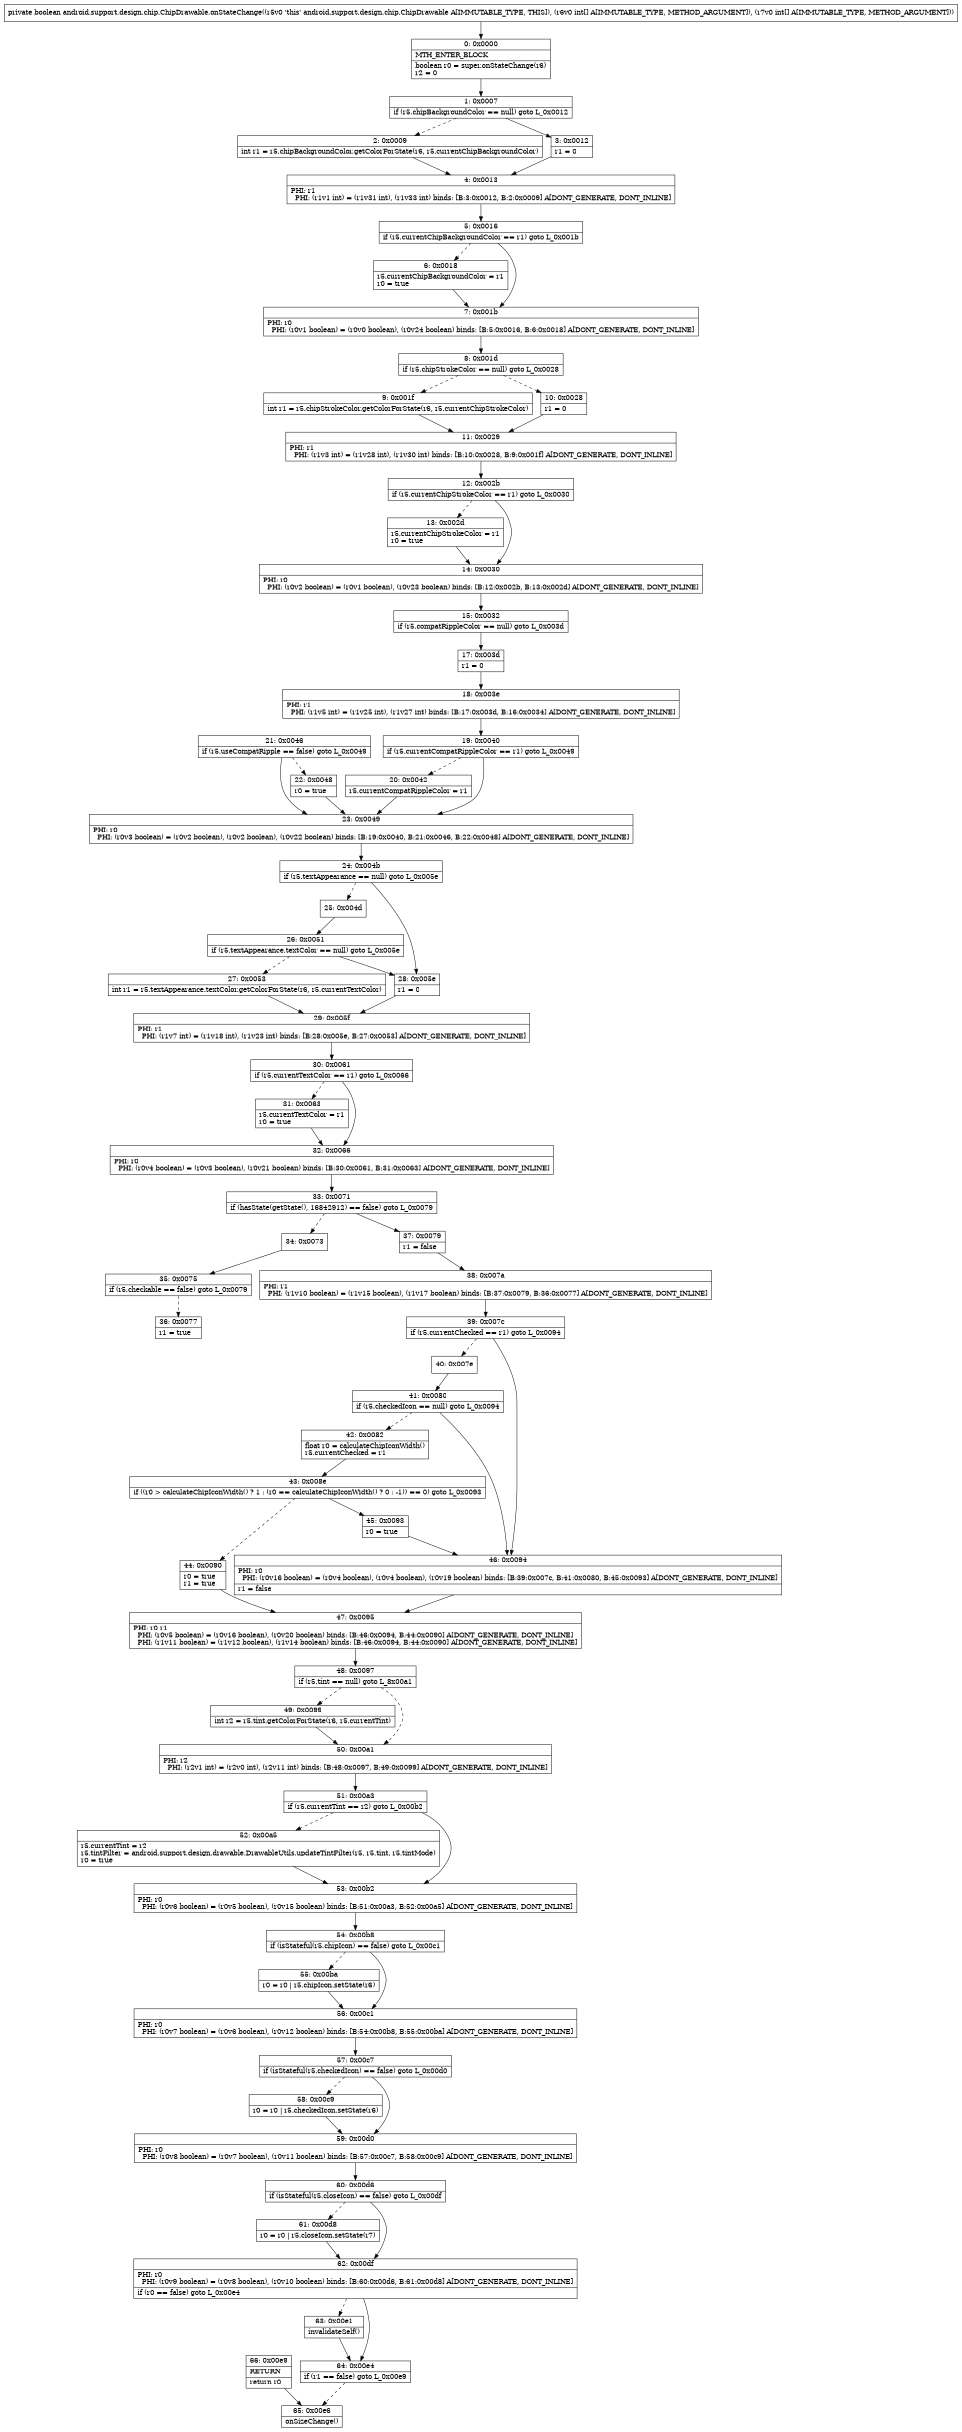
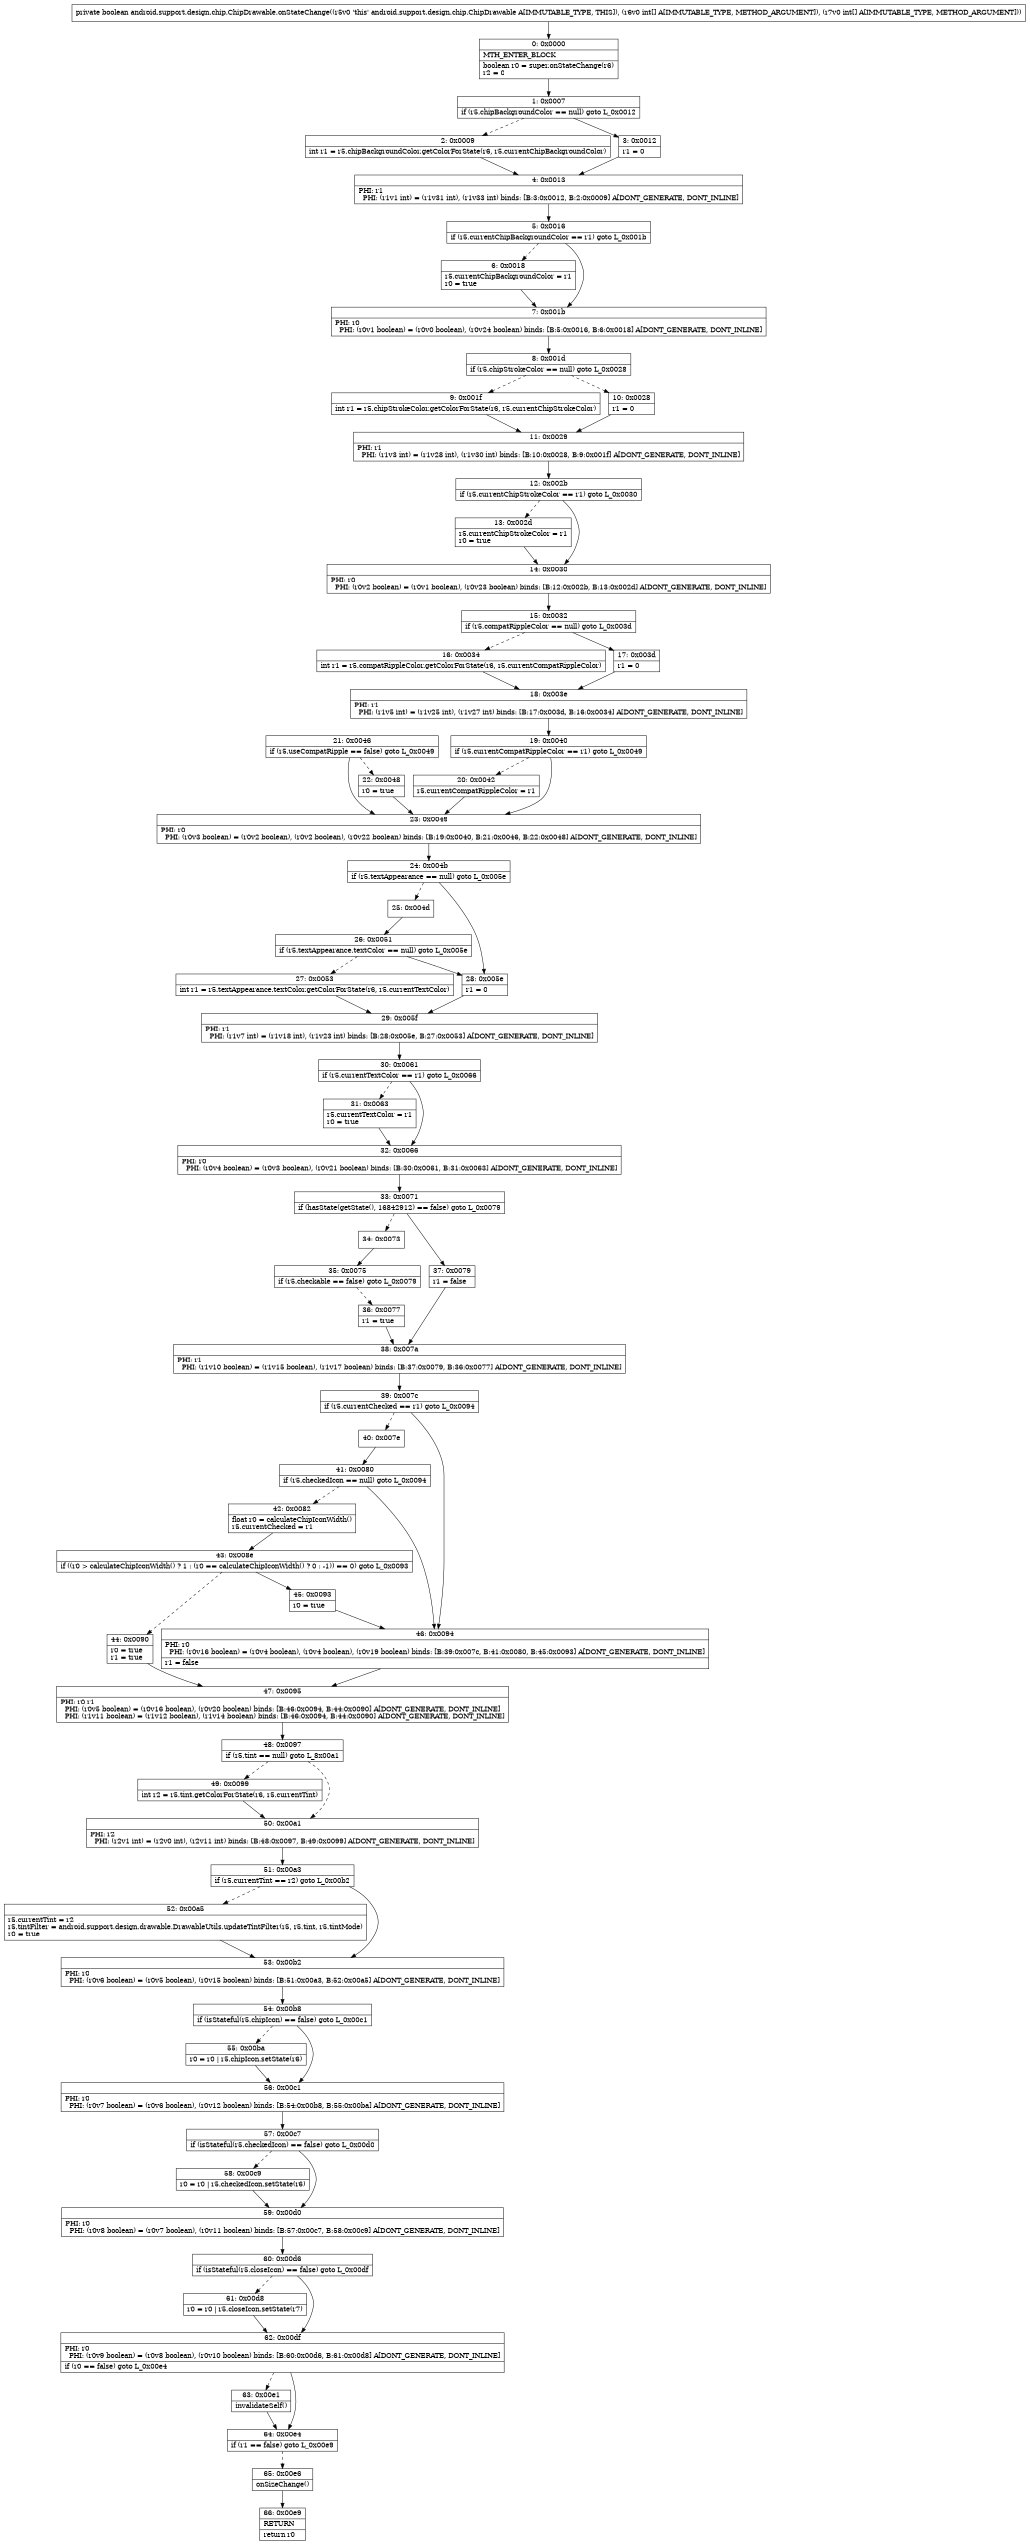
  digraph {
    node [shape=record]
    n1 [label="{0\:\ 0x0000|MTH_ENTER_BLOCK\l|boolean r0 = super.onStateChange(r6)\lr2 = 0\l}"]
    n2 [label="{1\:\ 0x0007|if (r5.chipBackgroundColor == null) goto L_0x0012\l}"]
    n3 [label="{2\:\ 0x0009|int r1 = r5.chipBackgroundColor.getColorForState(r6, r5.currentChipBackgroundColor)\l}"]
    n4 [label="{3\:\ 0x0012|r1 = 0\l}"]
    n5 [label="{4\:\ 0x0013|PHI: r1 \l  PHI: (r1v1 int) = (r1v31 int), (r1v33 int) binds: [B:3:0x0012, B:2:0x0009] A[DONT_GENERATE, DONT_INLINE]\l}"]
    n6 [label="{5\:\ 0x0016|if (r5.currentChipBackgroundColor == r1) goto L_0x001b\l}"]
    n7 [label="{6\:\ 0x0018|r5.currentChipBackgroundColor = r1\lr0 = true\l}"]
    n8 [label="{7\:\ 0x001b|PHI: r0 \l  PHI: (r0v1 boolean) = (r0v0 boolean), (r0v24 boolean) binds: [B:5:0x0016, B:6:0x0018] A[DONT_GENERATE, DONT_INLINE]\l}"]
    n9 [label="{8\:\ 0x001d|if (r5.chipStrokeColor == null) goto L_0x0028\l}"]
    n10 [label="{9\:\ 0x001f|int r1 = r5.chipStrokeColor.getColorForState(r6, r5.currentChipStrokeColor)\l}"]
    n11 [label="{10\:\ 0x0028|r1 = 0\l}"]
    n12 [label="{11\:\ 0x0029|PHI: r1 \l  PHI: (r1v3 int) = (r1v28 int), (r1v30 int) binds: [B:10:0x0028, B:9:0x001f] A[DONT_GENERATE, DONT_INLINE]\l}"]
    n13 [label="{12\:\ 0x002b|if (r5.currentChipStrokeColor == r1) goto L_0x0030\l}"]
    n14 [label="{13\:\ 0x002d|r5.currentChipStrokeColor = r1\lr0 = true\l}"]
    n15 [label="{14\:\ 0x0030|PHI: r0 \l  PHI: (r0v2 boolean) = (r0v1 boolean), (r0v23 boolean) binds: [B:12:0x002b, B:13:0x002d] A[DONT_GENERATE, DONT_INLINE]\l}"]
    n16 [label="{15\:\ 0x0032|if (r5.compatRippleColor == null) goto L_0x003d\l}"]
+   n17 [label="{16\:\ 0x0034|int r1 = r5.compatRippleColor.getColorForState(r6, r5.currentCompatRippleColor)\l}"]
    n18 [label="{17\:\ 0x003d|r1 = 0\l}"]
    n19 [label="{18\:\ 0x003e|PHI: r1 \l  PHI: (r1v5 int) = (r1v25 int), (r1v27 int) binds: [B:17:0x003d, B:16:0x0034] A[DONT_GENERATE, DONT_INLINE]\l}"]
    n20 [label="{19\:\ 0x0040|if (r5.currentCompatRippleColor == r1) goto L_0x0049\l}"]
    n21 [label="{20\:\ 0x0042|r5.currentCompatRippleColor = r1\l}"]
    n22 [label="{23\:\ 0x0049|PHI: r0 \l  PHI: (r0v3 boolean) = (r0v2 boolean), (r0v2 boolean), (r0v22 boolean) binds: [B:19:0x0040, B:21:0x0046, B:22:0x0048] A[DONT_GENERATE, DONT_INLINE]\l}"]
    n23 [label="{24\:\ 0x004b|if (r5.textAppearance == null) goto L_0x005e\l}"]
    n24 [label="{21\:\ 0x0046|if (r5.useCompatRipple == false) goto L_0x0049\l}"]
    n25 [label="{22\:\ 0x0048|r0 = true\l}"]
    n26 [label="{25\:\ 0x004d}"]
    n27 [label="{28\:\ 0x005e|r1 = 0\l}"]
    n28 [label="{26\:\ 0x0051|if (r5.textAppearance.textColor == null) goto L_0x005e\l}"]
    n29 [label="{29\:\ 0x005f|PHI: r1 \l  PHI: (r1v7 int) = (r1v18 int), (r1v23 int) binds: [B:28:0x005e, B:27:0x0053] A[DONT_GENERATE, DONT_INLINE]\l}"]
    n30 [label="{27\:\ 0x0053|int r1 = r5.textAppearance.textColor.getColorForState(r6, r5.currentTextColor)\l}"]
    n31 [label="{30\:\ 0x0061|if (r5.currentTextColor == r1) goto L_0x0066\l}"]
    n32 [label="{31\:\ 0x0063|r5.currentTextColor = r1\lr0 = true\l}"]
    n33 [label="{32\:\ 0x0066|PHI: r0 \l  PHI: (r0v4 boolean) = (r0v3 boolean), (r0v21 boolean) binds: [B:30:0x0061, B:31:0x0063] A[DONT_GENERATE, DONT_INLINE]\l}"]
    n34 [label="{33\:\ 0x0071|if (hasState(getState(), 16842912) == false) goto L_0x0079\l}"]
    n35 [label="{34\:\ 0x0073}"]
    n36 [label="{37\:\ 0x0079|r1 = false\l}"]
    n37 [label="{35\:\ 0x0075|if (r5.checkable == false) goto L_0x0079\l}"]
    n38 [label="{38\:\ 0x007a|PHI: r1 \l  PHI: (r1v10 boolean) = (r1v15 boolean), (r1v17 boolean) binds: [B:37:0x0079, B:36:0x0077] A[DONT_GENERATE, DONT_INLINE]\l}"]
    n39 [label="{36\:\ 0x0077|r1 = true\l}"]
    n40 [label="{39\:\ 0x007c|if (r5.currentChecked == r1) goto L_0x0094\l}"]
    n41 [label="{40\:\ 0x007e}"]
    n42 [label="{46\:\ 0x0094|PHI: r0 \l  PHI: (r0v16 boolean) = (r0v4 boolean), (r0v4 boolean), (r0v19 boolean) binds: [B:39:0x007c, B:41:0x0080, B:45:0x0093] A[DONT_GENERATE, DONT_INLINE]\l|r1 = false\l}"]
    n43 [label="{41\:\ 0x0080|if (r5.checkedIcon == null) goto L_0x0094\l}"]
    n44 [label="{47\:\ 0x0095|PHI: r0 r1 \l  PHI: (r0v5 boolean) = (r0v16 boolean), (r0v20 boolean) binds: [B:46:0x0094, B:44:0x0090] A[DONT_GENERATE, DONT_INLINE]\l  PHI: (r1v11 boolean) = (r1v12 boolean), (r1v14 boolean) binds: [B:46:0x0094, B:44:0x0090] A[DONT_GENERATE, DONT_INLINE]\l}"]
    n45 [label="{42\:\ 0x0082|float r0 = calculateChipIconWidth()\lr5.currentChecked = r1\l}"]
    n46 [label="{43\:\ 0x008e|if ((r0 \> calculateChipIconWidth() ? 1 : (r0 == calculateChipIconWidth() ? 0 : \-1)) == 0) goto L_0x0093\l}"]
    n47 [label="{44\:\ 0x0090|r0 = true\lr1 = true\l}"]
    n48 [label="{45\:\ 0x0093|r0 = true\l}"]
    n49 [label="{48\:\ 0x0097|if (r5.tint == null) goto L_8x00a1\l}"]
    n50 [label="{49\:\ 0x0099|int r2 = r5.tint.getColorForState(r6, r5.currentTint)\l}"]
    n51 [label="{50\:\ 0x00a1|PHI: r2 \l  PHI: (r2v1 int) = (r2v0 int), (r2v11 int) binds: [B:48:0x0097, B:49:0x0099] A[DONT_GENERATE, DONT_INLINE]\l}"]
    n52 [label="{51\:\ 0x00a3|if (r5.currentTint == r2) goto L_0x00b2\l}"]
    n53 [label="{52\:\ 0x00a5|r5.currentTint = r2\lr5.tintFilter = android.support.design.drawable.DrawableUtils.updateTintFilter(r5, r5.tint, r5.tintMode)\lr0 = true\l}"]
    n54 [label="{53\:\ 0x00b2|PHI: r0 \l  PHI: (r0v6 boolean) = (r0v5 boolean), (r0v15 boolean) binds: [B:51:0x00a3, B:52:0x00a5] A[DONT_GENERATE, DONT_INLINE]\l}"]
    n55 [label="{54\:\ 0x00b8|if (isStateful(r5.chipIcon) == false) goto L_0x00c1\l}"]
    n56 [label="{55\:\ 0x00ba|r0 = r0 \| r5.chipIcon.setState(r6)\l}"]
    n57 [label="{56\:\ 0x00c1|PHI: r0 \l  PHI: (r0v7 boolean) = (r0v6 boolean), (r0v12 boolean) binds: [B:54:0x00b8, B:55:0x00ba] A[DONT_GENERATE, DONT_INLINE]\l}"]
    n58 [label="{57\:\ 0x00c7|if (isStateful(r5.checkedIcon) == false) goto L_0x00d0\l}"]
    n59 [label="{58\:\ 0x00c9|r0 = r0 \| r5.checkedIcon.setState(r6)\l}"]
    n60 [label="{59\:\ 0x00d0|PHI: r0 \l  PHI: (r0v8 boolean) = (r0v7 boolean), (r0v11 boolean) binds: [B:57:0x00c7, B:58:0x00c9] A[DONT_GENERATE, DONT_INLINE]\l}"]
    n61 [label="{60\:\ 0x00d6|if (isStateful(r5.closeIcon) == false) goto L_0x00df\l}"]
    n62 [label="{61\:\ 0x00d8|r0 = r0 \| r5.closeIcon.setState(r7)\l}"]
    n63 [label="{62\:\ 0x00df|PHI: r0 \l  PHI: (r0v9 boolean) = (r0v8 boolean), (r0v10 boolean) binds: [B:60:0x00d6, B:61:0x00d8] A[DONT_GENERATE, DONT_INLINE]\l|if (r0 == false) goto L_0x00e4\l}"]
    n64 [label="{63\:\ 0x00e1|invalidateSelf()\l}"]
    n65 [label="{64\:\ 0x00e4|if (r1 == false) goto L_0x00e9\l}"]
    n66 [label="{65\:\ 0x00e6|onSizeChange()\l}"]
    n67 [label="{66\:\ 0x00e9|RETURN\l|return r0\l}"]
    n68 [label="{private boolean android.support.design.chip.ChipDrawable.onStateChange((r5v0 'this' android.support.design.chip.ChipDrawable A[IMMUTABLE_TYPE, THIS]), (r6v0 int[] A[IMMUTABLE_TYPE, METHOD_ARGUMENT]), (r7v0 int[] A[IMMUTABLE_TYPE, METHOD_ARGUMENT])) }"]
    n1 -> n2
    n2 -> n3 [style=dashed]
    n2 -> n4
    n3 -> n5
    n4 -> n5
    n5 -> n6
    n6 -> n7 [style=dashed]
    n6 -> n8
    n7 -> n8
    n8 -> n9
    n9 -> n10 [style=dashed]
    n9 -> n11 [style=dashed]
    n10 -> n12
    n11 -> n12
    n12 -> n13
    n13 -> n14 [style=dashed]
    n13 -> n15
    n14 -> n15
    n15 -> n16
+   n16 -> n17 [style=dashed]
    n16 -> n18
+   n17 -> n19
    n18 -> n19
    n19 -> n20
    n20 -> n21 [style=dashed]
    n20 -> n22
    n21 -> n22
    n22 -> n23
    n23 -> n26 [style=dashed]
    n23 -> n27
    n24 -> n22
    n24 -> n25 [style=dashed]
    n25 -> n22
    n26 -> n28
    n27 -> n29
    n28 -> n27
    n28 -> n30 [style=dashed]
    n29 -> n31
    n30 -> n29
    n31 -> n32 [style=dashed]
    n31 -> n33
    n32 -> n33
    n33 -> n34
    n34 -> n35 [style=dashed]
    n34 -> n36
    n35 -> n37
    n36 -> n38
    n37 -> n39 [style=dashed]
    n38 -> n40
+   n39 -> n38
    n40 -> n41 [style=dashed]
    n40 -> n42
    n41 -> n43
    n42 -> n44
    n43 -> n42
    n43 -> n45 [style=dashed]
    n44 -> n49
    n45 -> n46
    n46 -> n47 [style=dashed]
    n46 -> n48
    n47 -> n44
    n48 -> n42
    n49 -> n50 [style=dashed]
    n49 -> n51 [style=dashed]
    n50 -> n51
    n51 -> n52
    n52 -> n53 [style=dashed]
    n52 -> n54
    n53 -> n54
    n54 -> n55
    n55 -> n56 [style=dashed]
    n55 -> n57
    n56 -> n57
    n57 -> n58
    n58 -> n59 [style=dashed]
    n58 -> n60
    n59 -> n60
    n60 -> n61
    n61 -> n62 [style=dashed]
    n61 -> n63
    n62 -> n63
    n63 -> n64 [style=dashed]
    n63 -> n65
    n64 -> n65
    n65 -> n66 [style=dashed]
-   n67 -> n66
+   n66 -> n67
    n68 -> n1
  }
